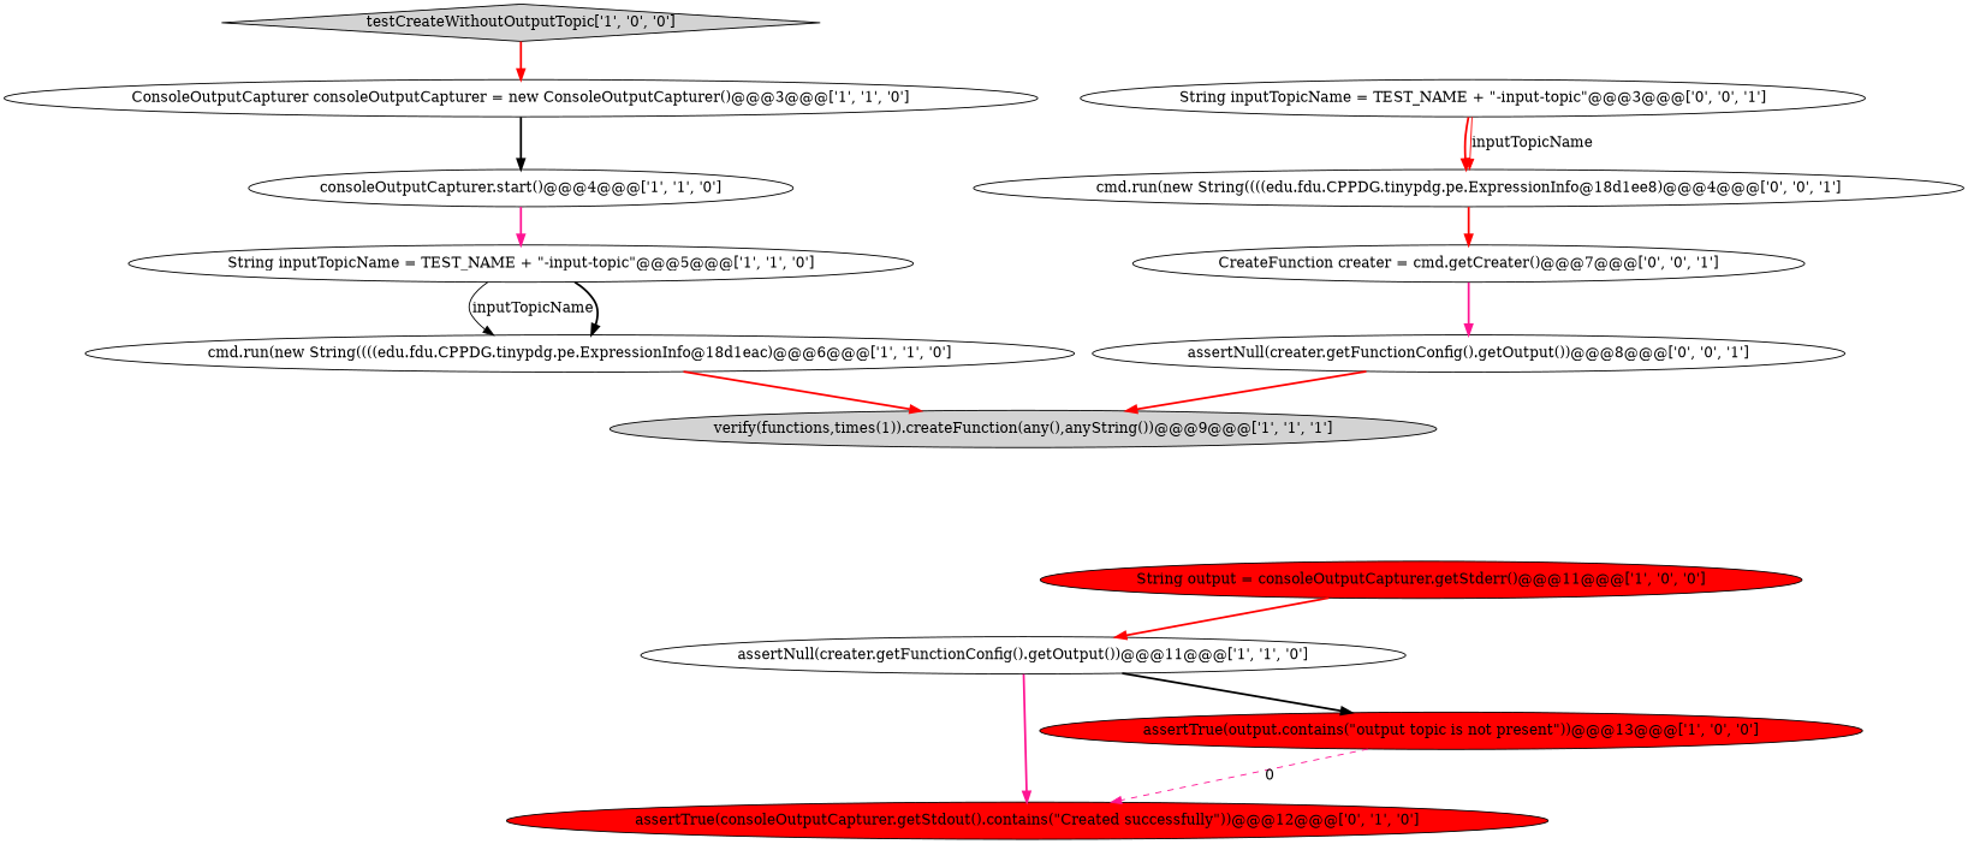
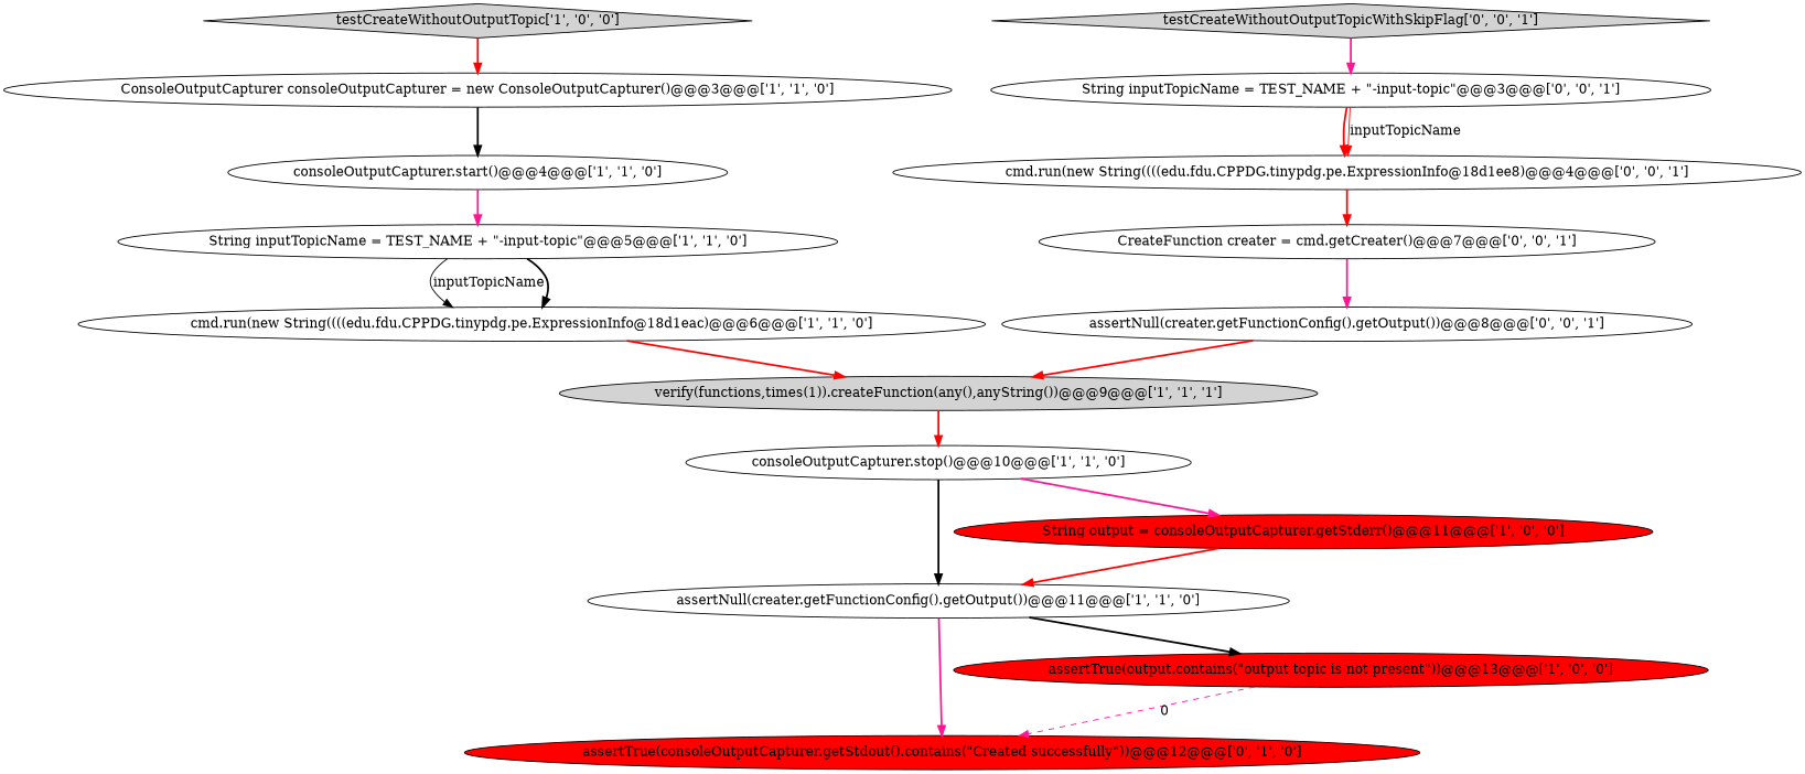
  digraph {
    node [fillcolor=white shape=ellipse style=filled]
    edge [color=red style=bold]
    n1 [label="assertNull(creater.getFunctionConfig().getOutput())@@@11@@@['1', '1', '0']"]
    n2 [fillcolor=red label="assertTrue(consoleOutputCapturer.getStdout().contains(\"Created successfully\"))@@@12@@@['0', '1', '0']"]
    n3 [fillcolor=red label="assertTrue(output.contains(\"output topic is not present\"))@@@13@@@['1', '0', '0']"]
    n4 [label="consoleOutputCapturer.start()@@@4@@@['1', '1', '0']"]
    n5 [label="String inputTopicName = TEST_NAME + \"-input-topic\"@@@5@@@['1', '1', '0']"]
    n6 [label="cmd.run(new String((((edu.fdu.CPPDG.tinypdg.pe.ExpressionInfo@18d1eac)@@@6@@@['1', '1', '0']"]
    n7 [label="CreateFunction creater = cmd.getCreater()@@@7@@@['0', '0', '1']"]
    n8 [label="assertNull(creater.getFunctionConfig().getOutput())@@@8@@@['0', '0', '1']"]
    n9 [fillcolor=lightgray label="verify(functions,times(1)).createFunction(any(),anyString())@@@9@@@['1', '1', '1']"]
+   n10 [label="consoleOutputCapturer.stop()@@@10@@@['1', '1', '0']"]
    n11 [label="ConsoleOutputCapturer consoleOutputCapturer = new ConsoleOutputCapturer()@@@3@@@['1', '1', '0']"]
    n12 [fillcolor=red label="String output = consoleOutputCapturer.getStderr()@@@11@@@['1', '0', '0']"]
    n13 [label="String inputTopicName = TEST_NAME + \"-input-topic\"@@@3@@@['0', '0', '1']"]
    n14 [label="cmd.run(new String((((edu.fdu.CPPDG.tinypdg.pe.ExpressionInfo@18d1ee8)@@@4@@@['0', '0', '1']"]
    n15 [fillcolor=lightgray label="testCreateWithoutOutputTopic['1', '0', '0']" shape=diamond]
+   n16 [fillcolor=lightgray label="testCreateWithoutOutputTopicWithSkipFlag['0', '0', '1']" shape=diamond]
    n1 -> n2 [color=deeppink]
    n1 -> n3 [color=black]
    n3 -> n2 [color=deeppink label=0 style=dashed]
    n4 -> n5 [color=deeppink]
    n5 -> n6 [color=black label=inputTopicName style=solid]
    n5 -> n6 [color=black]
    n6 -> n9
    n7 -> n8 [color=deeppink]
    n8 -> n9
+   n9 -> n10
+   n10 -> n1 [color=black]
+   n10 -> n12 [color=deeppink]
    n11 -> n4 [color=black]
    n12 -> n1
    n13 -> n14
    n13 -> n14 [label=inputTopicName style=solid]
    n14 -> n7
    n15 -> n11
+   n16 -> n13 [color=deeppink]
  }
